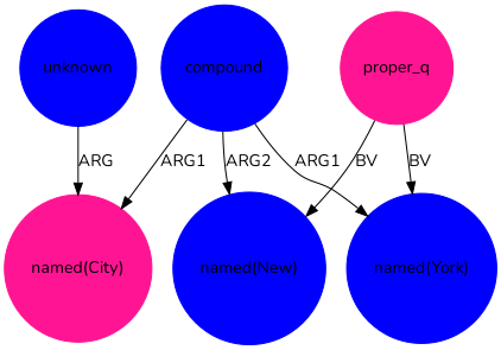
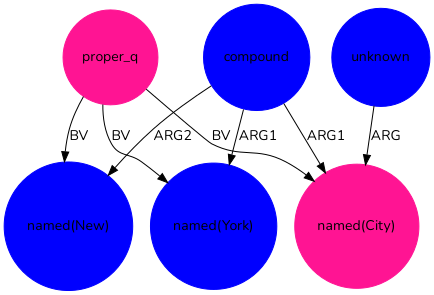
  digraph {
    fontname=Nunito
    node [shape=circle style=filled color=blue fontname=Nunito]
    edge [fontname=Nunito]
    compound
    "named(York)"
    "named(New)"
    "named(City)" [color=deeppink]
    unknown
    proper_q [color=deeppink]
    compound -> "named(York)" [label=ARG1]
    compound -> "named(New)" [label=ARG2]
    compound -> "named(City)" [label=ARG1]
    unknown -> "named(City)" [label=ARG]
    proper_q -> "named(York)" [label=BV]
    proper_q -> "named(New)" [label=BV]
+   proper_q -> "named(City)" [label=BV]
  }
